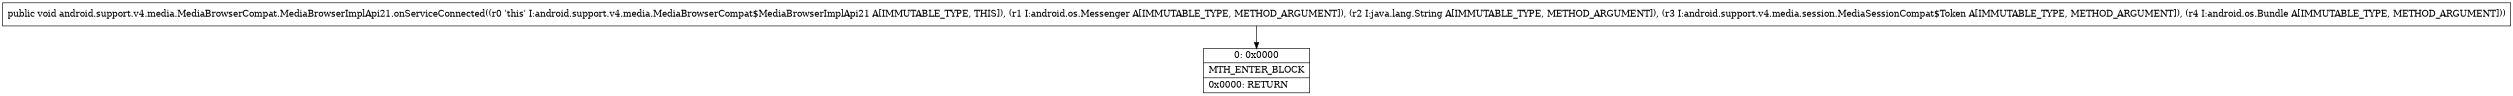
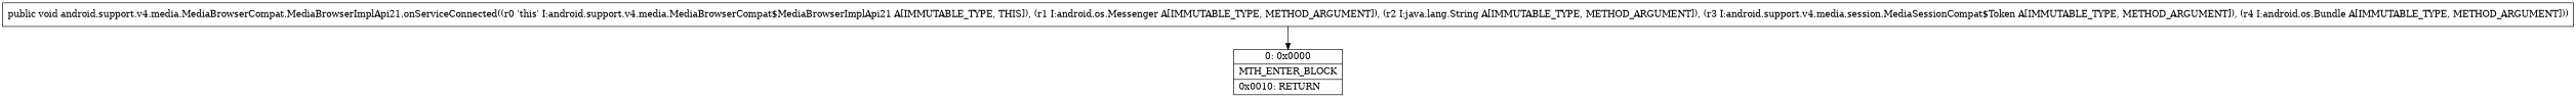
  digraph {
    fontname="DejaVu Serif"
    node [shape=record fontname="DejaVu Serif"]
-   n1 [label="{0\:\ 0x0000|MTH_ENTER_BLOCK\l|0x0000: RETURN   \l}"]
+   n1 [label="{0\:\ 0x0000|MTH_ENTER_BLOCK\l|0x0010: RETURN   \l}"]
    n2 [label="{public void android.support.v4.media.MediaBrowserCompat.MediaBrowserImplApi21.onServiceConnected((r0 'this' I:android.support.v4.media.MediaBrowserCompat$MediaBrowserImplApi21 A[IMMUTABLE_TYPE, THIS]), (r1 I:android.os.Messenger A[IMMUTABLE_TYPE, METHOD_ARGUMENT]), (r2 I:java.lang.String A[IMMUTABLE_TYPE, METHOD_ARGUMENT]), (r3 I:android.support.v4.media.session.MediaSessionCompat$Token A[IMMUTABLE_TYPE, METHOD_ARGUMENT]), (r4 I:android.os.Bundle A[IMMUTABLE_TYPE, METHOD_ARGUMENT])) }"]
    n2 -> n1 [fontname="DejaVu Serif"]
  }
